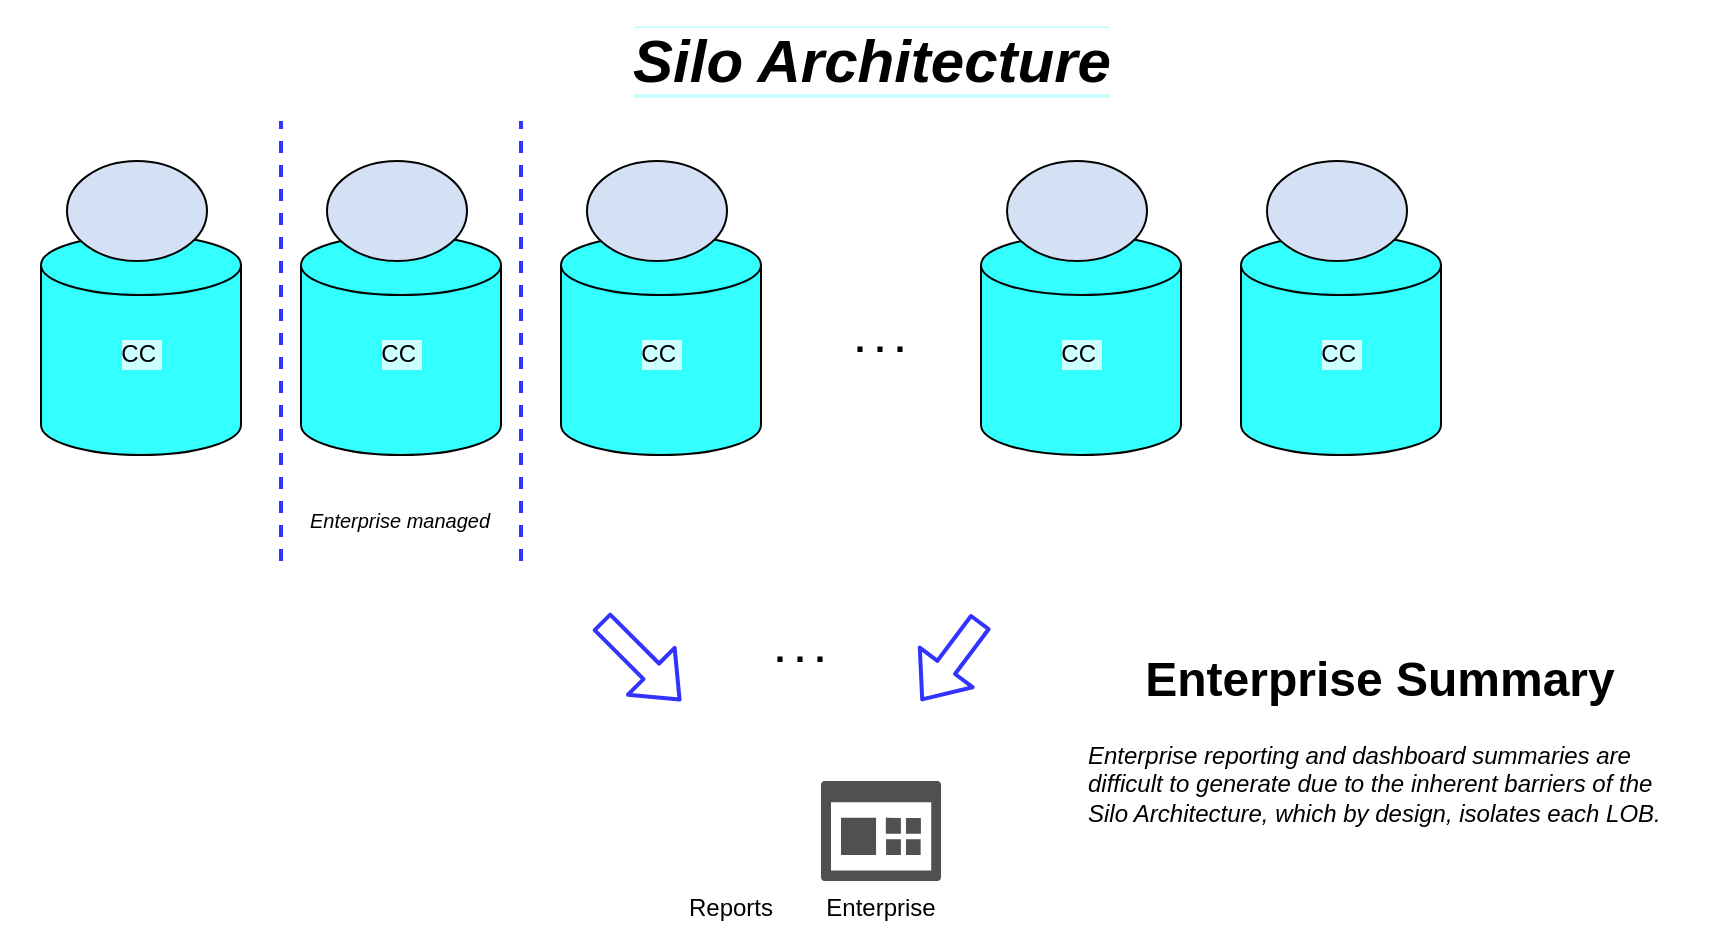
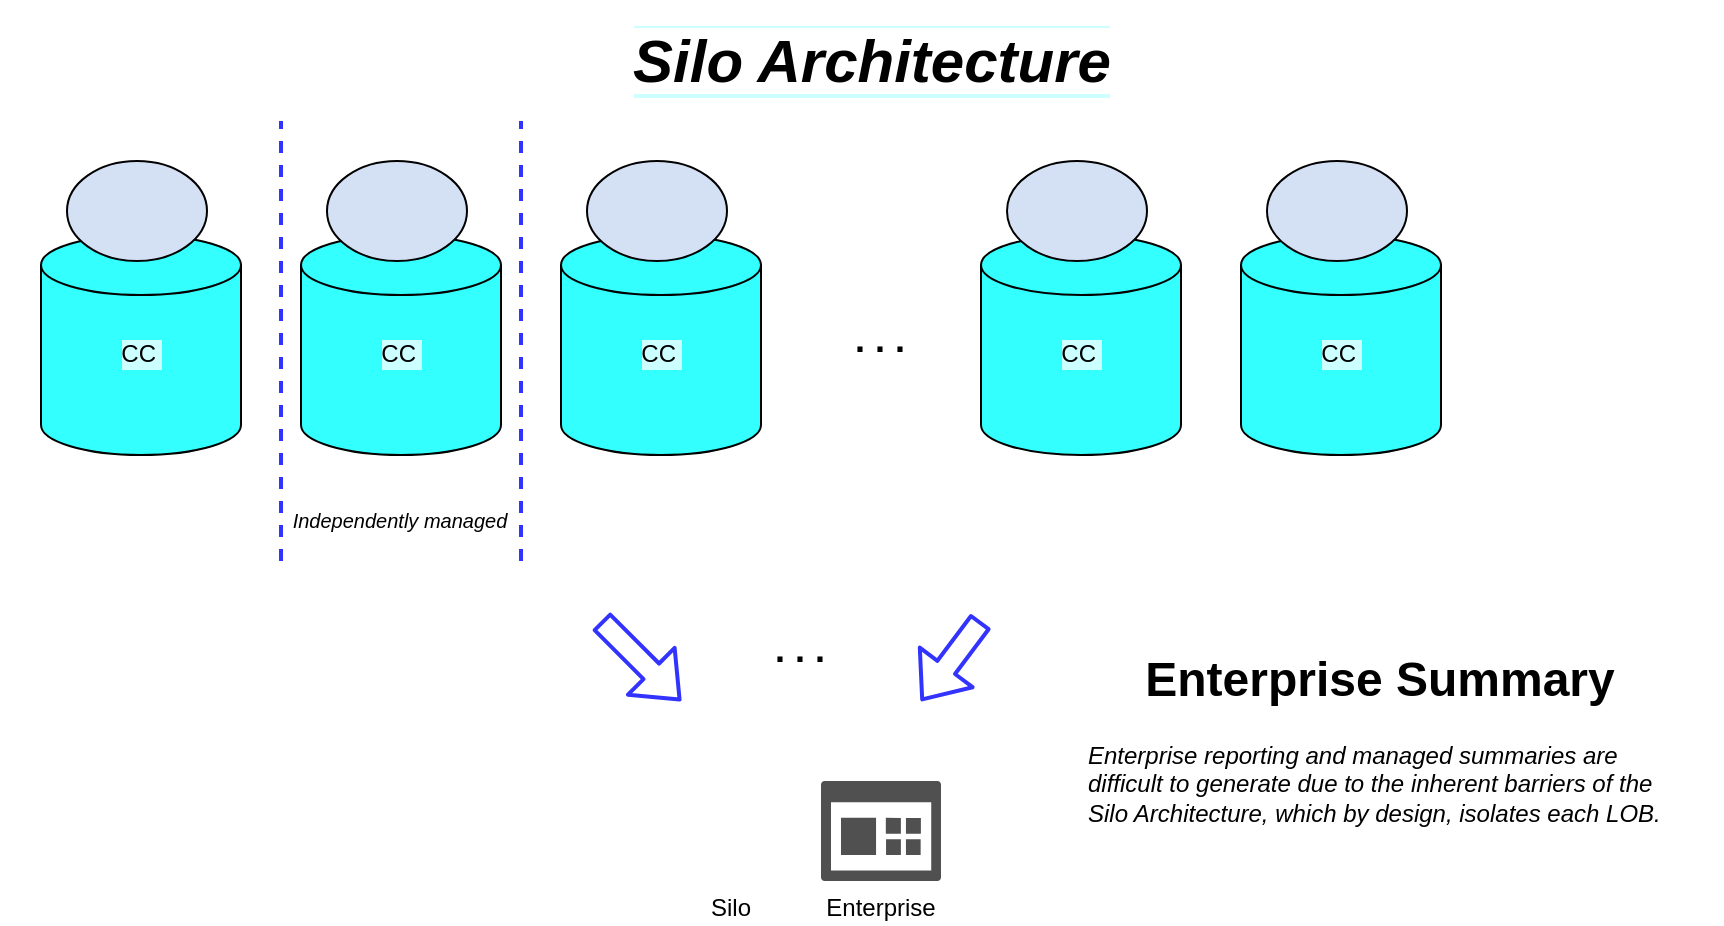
  <mxCell id="0" />
  <mxCell id="1" parent="0" />
  <mxCell id="2" value="" style="group" parent="1" vertex="1" connectable="0"><mxGeometry x="20" y="80" width="100" height="147" as="geometry" /></mxCell>
  <mxCell id="3" value="" style="shape=cylinder3;whiteSpace=wrap;html=1;boundedLbl=1;backgroundOutline=1;size=15;fillColor=#33FFFF;" parent="2" vertex="1"><mxGeometry y="37" width="100" height="110" as="geometry" /></mxCell>
  <mxCell id="4" value="" style="ellipse;whiteSpace=wrap;html=1;fillColor=#D4E1F5;" parent="2" vertex="1"><mxGeometry x="13" width="70" height="50" as="geometry" /></mxCell>
  <mxCell id="5" value="CC&amp;nbsp;" style="text;html=1;strokeColor=none;fillColor=none;align=center;verticalAlign=middle;whiteSpace=wrap;rounded=0;labelBackgroundColor=#CCFFFF;" parent="2" vertex="1"><mxGeometry x="31" y="87" width="40" height="20" as="geometry" /></mxCell>
  <mxCell id="6" value="" style="shape=image;html=1;verticalAlign=top;verticalLabelPosition=bottom;labelBackgroundColor=#ffffff;imageAspect=0;aspect=fixed;image=https://cdn1.iconfinder.com/data/icons/computer-hardware-glyphs-vol-2/52/headphone__device__speaker__earphone__headset__communication__support-128.png;sketch=0;opacity=20;" parent="2" vertex="1"><mxGeometry x="32" y="6" width="38" height="38" as="geometry" /></mxCell>
  <mxCell id="7" value="" style="group" parent="1" vertex="1" connectable="0"><mxGeometry x="620" y="80" width="100" height="147" as="geometry" /></mxCell>
  <mxCell id="8" value="" style="shape=cylinder3;whiteSpace=wrap;html=1;boundedLbl=1;backgroundOutline=1;size=15;fillColor=#33FFFF;" parent="7" vertex="1"><mxGeometry y="37" width="100" height="110" as="geometry" /></mxCell>
  <mxCell id="9" value="" style="ellipse;whiteSpace=wrap;html=1;fillColor=#D4E1F5;" parent="7" vertex="1"><mxGeometry x="13" width="70" height="50" as="geometry" /></mxCell>
  <mxCell id="10" value="CC&amp;nbsp;" style="text;html=1;strokeColor=none;fillColor=none;align=center;verticalAlign=middle;whiteSpace=wrap;rounded=0;labelBackgroundColor=#CCFFFF;" parent="7" vertex="1"><mxGeometry x="31" y="87" width="40" height="20" as="geometry" /></mxCell>
  <mxCell id="11" value="" style="shape=image;html=1;verticalAlign=top;verticalLabelPosition=bottom;labelBackgroundColor=#ffffff;imageAspect=0;aspect=fixed;image=https://cdn1.iconfinder.com/data/icons/computer-hardware-glyphs-vol-2/52/headphone__device__speaker__earphone__headset__communication__support-128.png;sketch=0;opacity=20;" parent="7" vertex="1"><mxGeometry x="31" y="6" width="38" height="38" as="geometry" /></mxCell>
  <mxCell id="12" value="" style="group" parent="1" vertex="1" connectable="0"><mxGeometry x="150" y="80" width="100" height="147" as="geometry" /></mxCell>
  <mxCell id="13" value="" style="shape=cylinder3;whiteSpace=wrap;html=1;boundedLbl=1;backgroundOutline=1;size=15;fillColor=#33FFFF;" parent="12" vertex="1"><mxGeometry y="37" width="100" height="110" as="geometry" /></mxCell>
  <mxCell id="14" value="" style="ellipse;whiteSpace=wrap;html=1;fillColor=#D4E1F5;" parent="12" vertex="1"><mxGeometry x="13" width="70" height="50" as="geometry" /></mxCell>
  <mxCell id="15" value="CC&amp;nbsp;" style="text;html=1;strokeColor=none;fillColor=none;align=center;verticalAlign=middle;whiteSpace=wrap;rounded=0;labelBackgroundColor=#CCFFFF;" parent="12" vertex="1"><mxGeometry x="31" y="87" width="40" height="20" as="geometry" /></mxCell>
  <mxCell id="16" value="" style="shape=image;html=1;verticalAlign=top;verticalLabelPosition=bottom;labelBackgroundColor=#ffffff;imageAspect=0;aspect=fixed;image=https://cdn1.iconfinder.com/data/icons/computer-hardware-glyphs-vol-2/52/headphone__device__speaker__earphone__headset__communication__support-128.png;sketch=0;opacity=20;" parent="12" vertex="1"><mxGeometry x="29" y="6" width="38" height="38" as="geometry" /></mxCell>
  <mxCell id="17" value="" style="group" parent="1" vertex="1" connectable="0"><mxGeometry x="280" y="80" width="100" height="147" as="geometry" /></mxCell>
  <mxCell id="18" value="" style="group" vertex="1" connectable="0" parent="17"><mxGeometry width="100" height="147" as="geometry" /></mxCell>
  <mxCell id="19" value="" style="shape=cylinder3;whiteSpace=wrap;html=1;boundedLbl=1;backgroundOutline=1;size=15;fillColor=#33FFFF;" parent="18" vertex="1"><mxGeometry y="37" width="100" height="110" as="geometry" /></mxCell>
  <mxCell id="20" value="" style="ellipse;whiteSpace=wrap;html=1;fillColor=#D4E1F5;" parent="18" vertex="1"><mxGeometry x="13" width="70" height="50" as="geometry" /></mxCell>
  <mxCell id="21" value="CC&amp;nbsp;" style="text;html=1;strokeColor=none;fillColor=none;align=center;verticalAlign=middle;whiteSpace=wrap;rounded=0;labelBackgroundColor=#CCFFFF;" parent="18" vertex="1"><mxGeometry x="31" y="87" width="40" height="20" as="geometry" /></mxCell>
  <mxCell id="22" value="" style="shape=image;html=1;verticalAlign=top;verticalLabelPosition=bottom;labelBackgroundColor=#ffffff;imageAspect=0;aspect=fixed;image=https://cdn1.iconfinder.com/data/icons/computer-hardware-glyphs-vol-2/52/headphone__device__speaker__earphone__headset__communication__support-128.png;sketch=0;opacity=20;" parent="18" vertex="1"><mxGeometry x="29" y="6" width="38" height="38" as="geometry" /></mxCell>
  <mxCell id="23" value="" style="group" parent="1" vertex="1" connectable="0"><mxGeometry x="490" y="80" width="100" height="147" as="geometry" /></mxCell>
  <mxCell id="24" value="" style="shape=cylinder3;whiteSpace=wrap;html=1;boundedLbl=1;backgroundOutline=1;size=15;fillColor=#33FFFF;" parent="23" vertex="1"><mxGeometry y="37" width="100" height="110" as="geometry" /></mxCell>
  <mxCell id="25" value="" style="ellipse;whiteSpace=wrap;html=1;fillColor=#D4E1F5;" parent="23" vertex="1"><mxGeometry x="13" width="70" height="50" as="geometry" /></mxCell>
  <mxCell id="26" value="CC&amp;nbsp;" style="text;html=1;strokeColor=none;fillColor=none;align=center;verticalAlign=middle;whiteSpace=wrap;rounded=0;labelBackgroundColor=#CCFFFF;" parent="23" vertex="1"><mxGeometry x="31" y="87" width="40" height="20" as="geometry" /></mxCell>
  <mxCell id="27" value="" style="shape=image;html=1;verticalAlign=top;verticalLabelPosition=bottom;labelBackgroundColor=#ffffff;imageAspect=0;aspect=fixed;image=https://cdn1.iconfinder.com/data/icons/computer-hardware-glyphs-vol-2/52/headphone__device__speaker__earphone__headset__communication__support-128.png;sketch=0;opacity=20;" parent="23" vertex="1"><mxGeometry x="31" y="6" width="38" height="38" as="geometry" /></mxCell>
  <mxCell id="28" value="&lt;span style=&quot;background-color: rgb(255 , 255 , 255)&quot;&gt;&lt;b&gt;&lt;i&gt;Silo Architecture&lt;/i&gt;&lt;/b&gt;&lt;/span&gt;" style="text;html=1;strokeColor=none;fillColor=none;align=center;verticalAlign=middle;whiteSpace=wrap;rounded=0;labelBackgroundColor=#CCFFFF;fontSize=30;" parent="1" vertex="1"><mxGeometry x="245" y="20" width="382" height="20" as="geometry" /></mxCell>
  <mxCell id="29" value="&lt;font style=&quot;font-size: 18px&quot;&gt;&lt;b&gt;. . .&lt;/b&gt;&lt;/font&gt;" style="text;html=1;strokeColor=none;fillColor=none;align=center;verticalAlign=middle;whiteSpace=wrap;rounded=0;" vertex="1" parent="1"><mxGeometry x="420" y="160" width="40" height="20" as="geometry" /></mxCell>
  <mxCell id="30" value="" style="endArrow=none;dashed=1;html=1;strokeWidth=2;strokeColor=#3333FF;" edge="1" parent="1"><mxGeometry width="50" height="50" relative="1" as="geometry"><mxPoint x="140" y="280" as="sourcePoint" /><mxPoint x="140" y="60" as="targetPoint" /></mxGeometry></mxCell>
  <mxCell id="31" value="" style="endArrow=none;dashed=1;html=1;strokeWidth=2;strokeColor=#3333FF;" edge="1" parent="1"><mxGeometry width="50" height="50" relative="1" as="geometry"><mxPoint x="260" y="280" as="sourcePoint" /><mxPoint x="260" y="60" as="targetPoint" /></mxGeometry></mxCell>
- <mxCell id="32" value="&lt;i&gt;&lt;font style=&quot;font-size: 10px&quot;&gt;Enterprise managed&lt;/font&gt;&lt;/i&gt;" style="text;html=1;strokeColor=none;fillColor=none;align=center;verticalAlign=middle;whiteSpace=wrap;rounded=0;" vertex="1" parent="1"><mxGeometry x="125" y="250" width="150" height="20" as="geometry" /></mxCell>
+ <mxCell id="32" value="&lt;i&gt;&lt;font style=&quot;font-size: 10px&quot;&gt;Independently managed&lt;/font&gt;&lt;/i&gt;" style="text;html=1;strokeColor=none;fillColor=none;align=center;verticalAlign=middle;whiteSpace=wrap;rounded=0;" vertex="1" parent="1"><mxGeometry x="125" y="250" width="150" height="20" as="geometry" /></mxCell>
  <mxCell id="33" value="Enterprise" style="pointerEvents=1;shadow=0;dashed=0;html=1;strokeColor=none;labelPosition=center;verticalLabelPosition=bottom;verticalAlign=top;align=center;fillColor=#505050;shape=mxgraph.mscae.intune.dashboard" vertex="1" parent="1"><mxGeometry x="410" y="390" width="60" height="50" as="geometry" /></mxCell>
  <mxCell id="34" value="" style="shape=flexArrow;endArrow=classic;html=1;strokeColor=#3333FF;strokeWidth=2;" edge="1" parent="1"><mxGeometry width="50" height="50" relative="1" as="geometry"><mxPoint x="490" y="310" as="sourcePoint" /><mxPoint x="460" y="350" as="targetPoint" /></mxGeometry></mxCell>
  <mxCell id="35" value="" style="shape=flexArrow;endArrow=classic;html=1;strokeColor=#3333FF;strokeWidth=2;" edge="1" parent="1"><mxGeometry width="50" height="50" relative="1" as="geometry"><mxPoint x="300" y="310" as="sourcePoint" /><mxPoint x="340" y="350" as="targetPoint" /></mxGeometry></mxCell>
- <mxCell id="36" value="Reports" style="shape=image;html=1;verticalAlign=top;verticalLabelPosition=bottom;labelBackgroundColor=#ffffff;imageAspect=0;aspect=fixed;image=https://cdn2.iconfinder.com/data/icons/crystalproject/Open-Office-Icons/reports_32.png;fillColor=#66FFFF;" vertex="1" parent="1"><mxGeometry x="340" y="390" width="50" height="50" as="geometry" /></mxCell>
- <mxCell id="37" value="&lt;h1&gt;Enterprise Summary&lt;/h1&gt;&lt;p style=&quot;text-align: left&quot;&gt;&lt;i&gt;Enterprise reporting and dashboard summaries are difficult to generate due to the inherent barriers of the Silo Architecture, which by design, isolates each LOB.&lt;/i&gt;&lt;/p&gt;" style="text;html=1;strokeColor=none;fillColor=none;spacing=5;spacingTop=-20;whiteSpace=wrap;overflow=hidden;rounded=0;align=center;" vertex="1" parent="1"><mxGeometry x="540" y="320" width="300" height="120" as="geometry" /></mxCell>
+ <mxCell id="36" value="Silo" style="shape=image;html=1;verticalAlign=top;verticalLabelPosition=bottom;labelBackgroundColor=#ffffff;imageAspect=0;aspect=fixed;image=https://cdn2.iconfinder.com/data/icons/crystalproject/Open-Office-Icons/reports_32.png;fillColor=#66FFFF;" vertex="1" parent="1"><mxGeometry x="340" y="390" width="50" height="50" as="geometry" /></mxCell>
+ <mxCell id="37" value="&lt;h1&gt;Enterprise Summary&lt;/h1&gt;&lt;p style=&quot;text-align: left&quot;&gt;&lt;i&gt;Enterprise reporting and managed summaries are difficult to generate due to the inherent barriers of the Silo Architecture, which by design, isolates each LOB.&lt;/i&gt;&lt;/p&gt;" style="text;html=1;strokeColor=none;fillColor=none;spacing=5;spacingTop=-20;whiteSpace=wrap;overflow=hidden;rounded=0;align=center;" vertex="1" parent="1"><mxGeometry x="540" y="320" width="300" height="120" as="geometry" /></mxCell>
  <mxCell id="38" value="&lt;font style=&quot;font-size: 18px&quot;&gt;&lt;b&gt;. . .&lt;/b&gt;&lt;/font&gt;" style="text;html=1;strokeColor=none;fillColor=none;align=center;verticalAlign=middle;whiteSpace=wrap;rounded=0;" vertex="1" parent="1"><mxGeometry x="380" y="315" width="40" height="20" as="geometry" /></mxCell>
